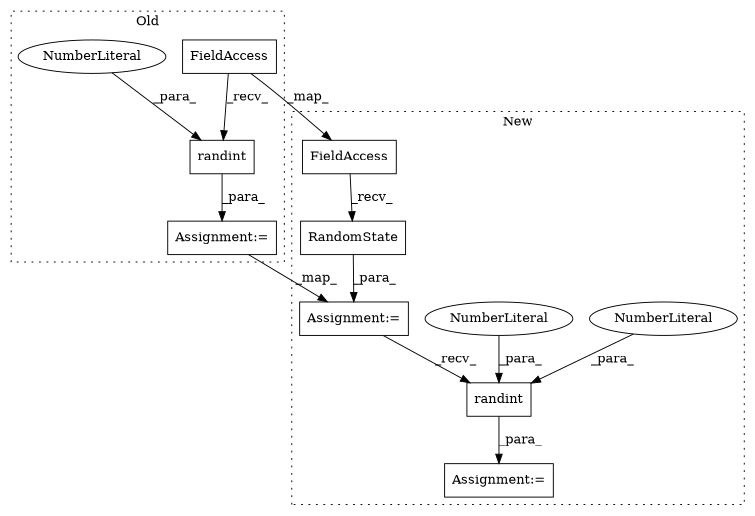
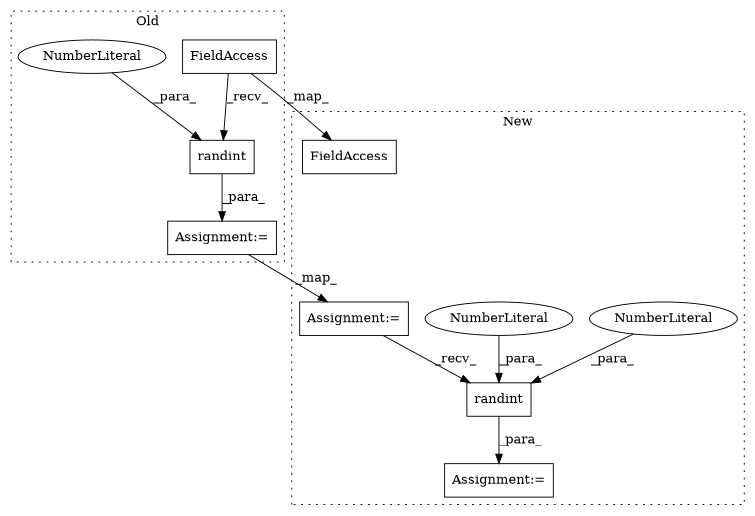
  digraph {
    node [a=32 l=1 shape=box]
    n1 [l="8,1" label=randint s="8160,8178"]
    n2 [a=34 label=NumberLiteral s=8168 shape=ellipse]
    n3 [a=22 l=12 label=FieldAccess s=8147]
    n4 [a=7 label="Assignment:=" s=8146]
-   n5 [l="12,1" label=RandomState s="8126,8140"]
    n6 [l="8,1" label=randint s="8296,8314"]
    n7 [a=34 l=2 label=NumberLiteral s=8306 shape=ellipse]
    n8 [a=34 label=NumberLiteral s=8304 shape=ellipse]
    n9 [a=7 label="Assignment:=" s=8291]
    n10 [a=22 l=12 label=FieldAccess s=8113]
    n11 [a=7 label="Assignment:=" s=8112]
    subgraph cluster_1 {
      label=Old
      style=dotted
      n1
      n2
      n3
      n4
    }
    subgraph cluster_2 {
      label=New
      style=dotted
-     n5
      n6
      n7
      n8
      n9
      n10
      n11
    }
    n1 -> n4 [label=_para_]
    n2 -> n1 [label=_para_]
    n3 -> n1 [label=_recv_]
    n3 -> n10 [label=_map_]
    n4 -> n11 [label=_map_]
-   n5 -> n11 [label=_para_]
    n6 -> n9 [label=_para_]
    n7 -> n6 [label=_para_]
    n8 -> n6 [label=_para_]
-   n10 -> n5 [label=_recv_]
    n11 -> n6 [label=_recv_]
  }
